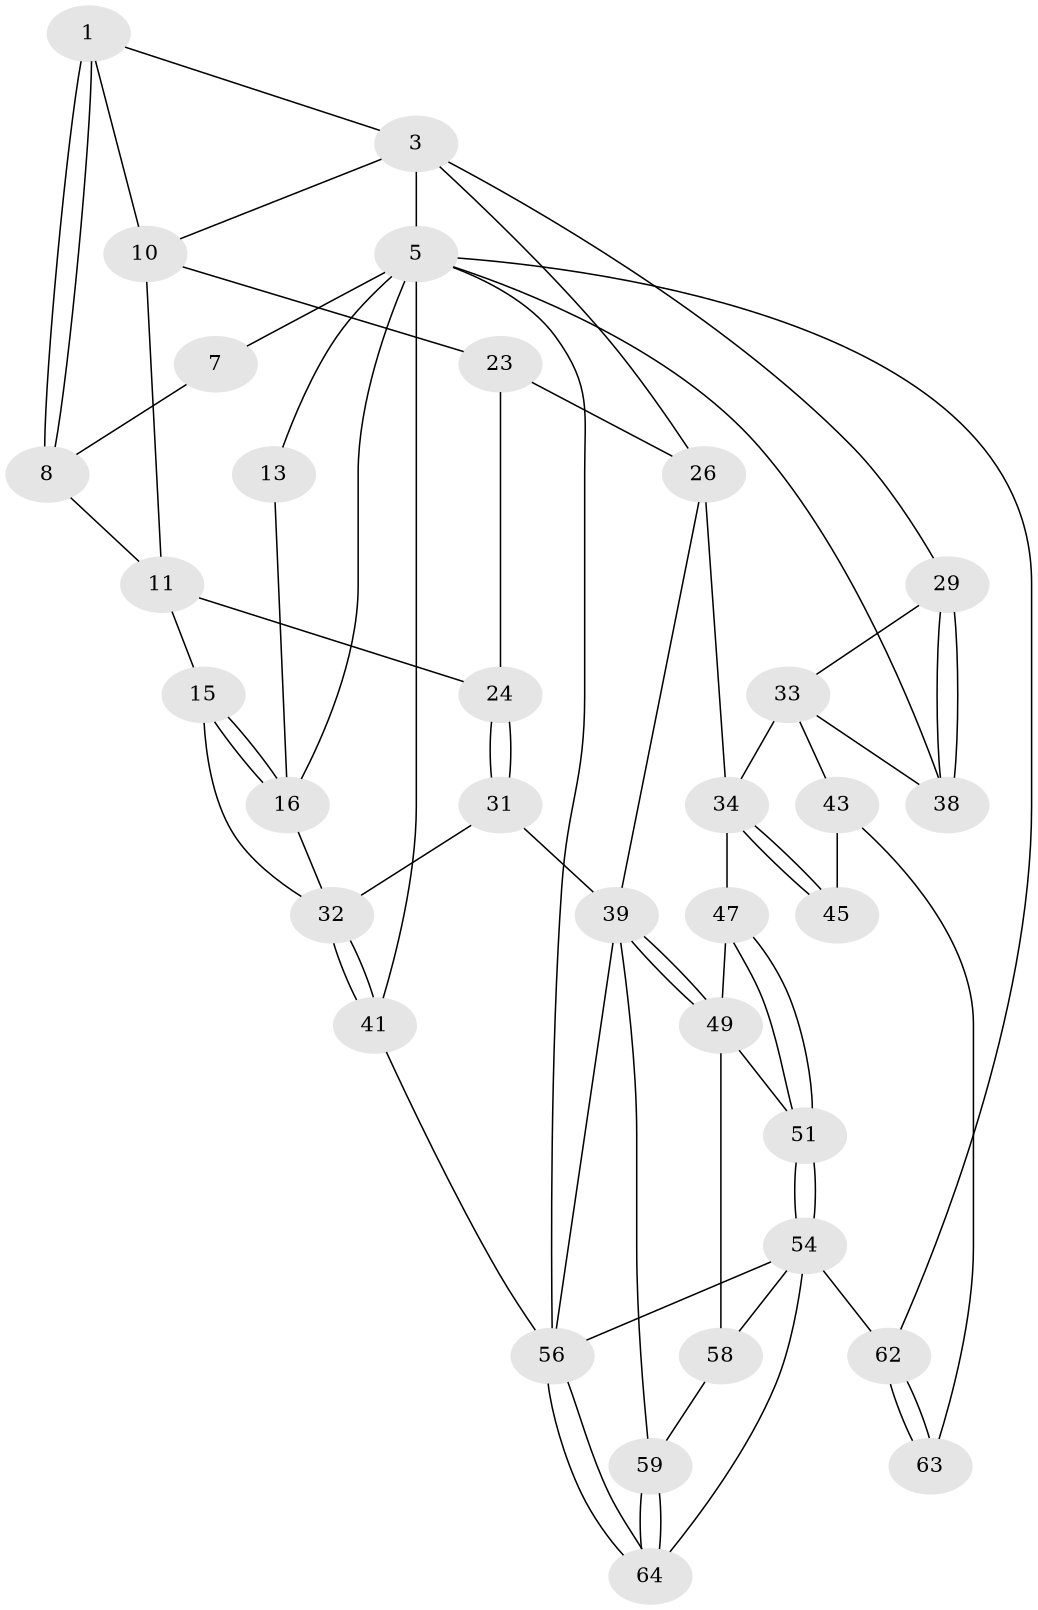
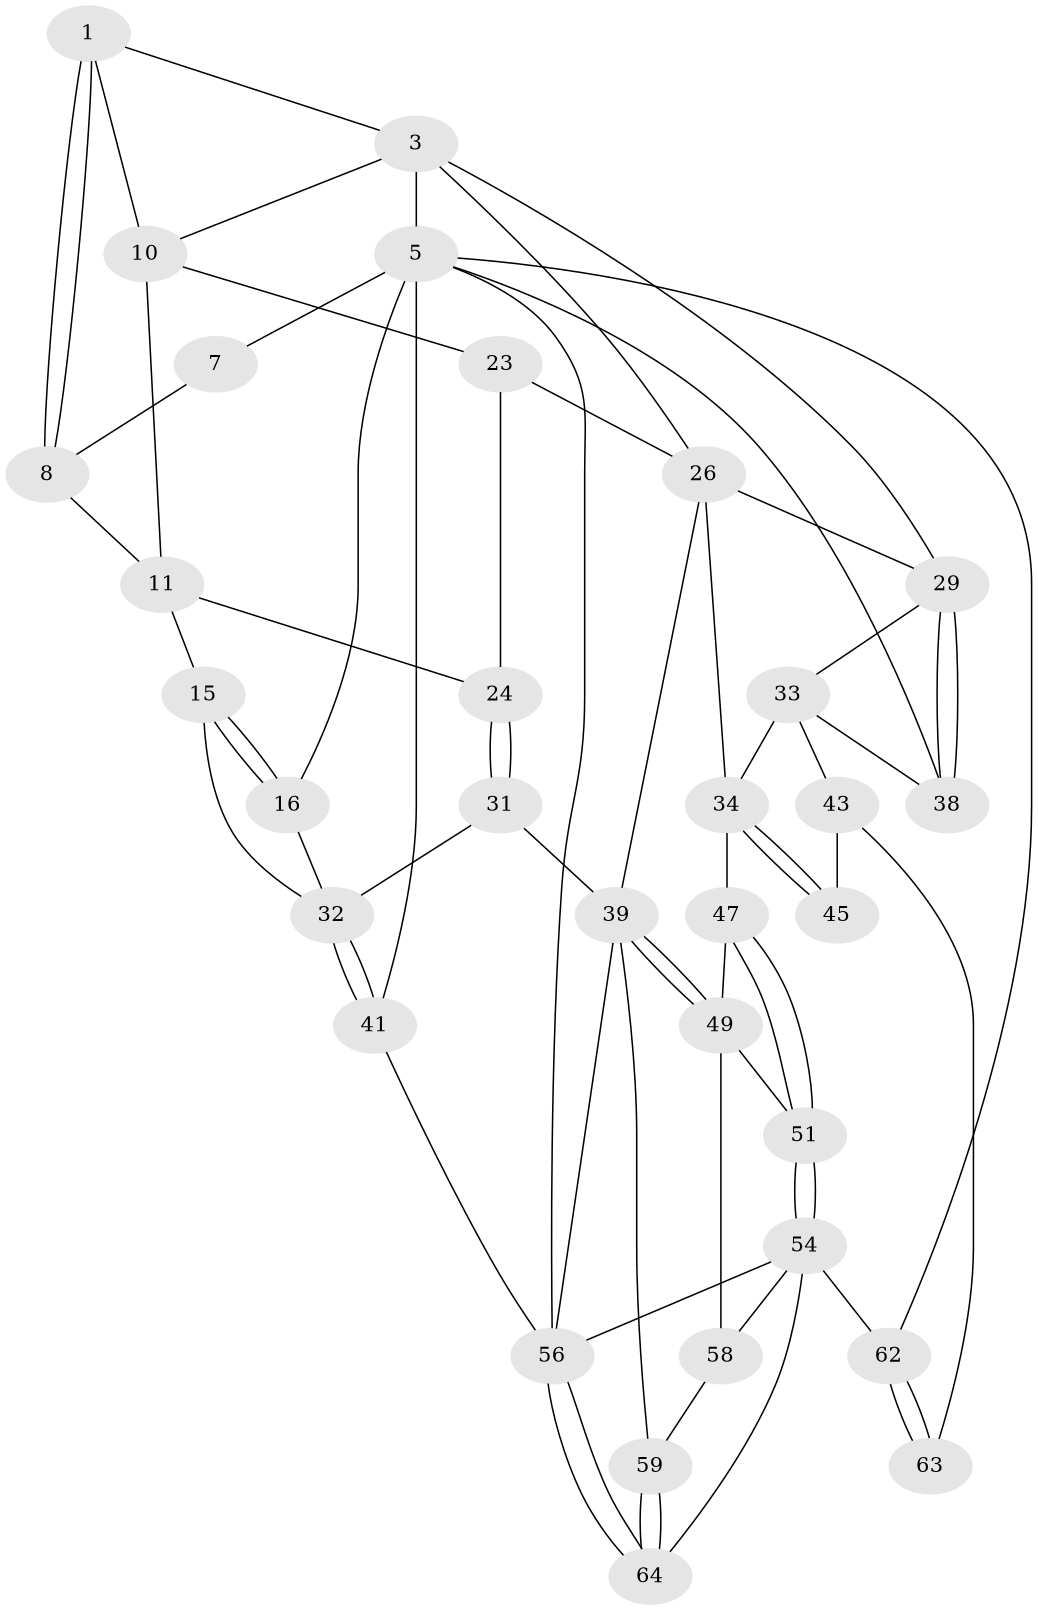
  graph {
    node [color=gray90 style=filled]
    1 [super="+2"]
    3 [super="+18+4"]
    8 [super="+9"]
    10 [super="+19"]
    5 [super="+6+46"]
    26 [super="+27"]
    29 [super="+30"]
    11 [super="+12+20"]
    23
    7
-   13
    16 [super="+17"]
    38
    41 [super="+42"]
    56 [super="+57"]
    62
    34 [super="+35"]
    39 [super="+40"]
    33 [super="+37"]
    32
    64
    63
    15 [super="+28"]
    24
    31
    45
    47 [super="+48"]
    49 [super="+52"]
    59
    43 [super="+60+44"]
    51
    58
    54 [super="+65"]
    1 -- 3
    1 -- 8
    1 -- 8
    1 -- 10
    3 -- 10
    3 -- 5 [weight=2]
    3 -- 26
    3 -- 29
    8 -- 11
    10 -- 11 [weight=2]
    10 -- 23
    5 -- 7
-   5 -- 13
    5 -- 16
    5 -- 38
    5 -- 41
    5 -- 56
    5 -- 62
+   26 -- 29
    26 -- 34
    26 -- 39
    29 -- 38
    29 -- 38
    29 -- 33
    11 -- 15 [weight=2]
    11 -- 24
    23 -- 26
    23 -- 24
    7 -- 8
-   13 -- 16
    16 -- 32
    41 -- 56
    56 -- 64
    56 -- 64
    62 -- 63
    62 -- 63
    34 -- 45
    34 -- 45
    34 -- 47
    39 -- 56
    39 -- 49
    39 -- 49
    39 -- 59
    33 -- 38
    33 -- 34
    33 -- 43
    32 -- 41
    32 -- 41
    15 -- 16
    15 -- 16
    15 -- 32
    24 -- 31
    24 -- 31
    31 -- 39
    31 -- 32
    47 -- 49
    47 -- 51
    47 -- 51
    49 -- 51
    49 -- 58
    59 -- 64
    59 -- 64
    43 -- 63 [weight=2]
    43 -- 45
    51 -- 54
    51 -- 54
    58 -- 59
    54 -- 56
    54 -- 62
    54 -- 64
    54 -- 58
  }
